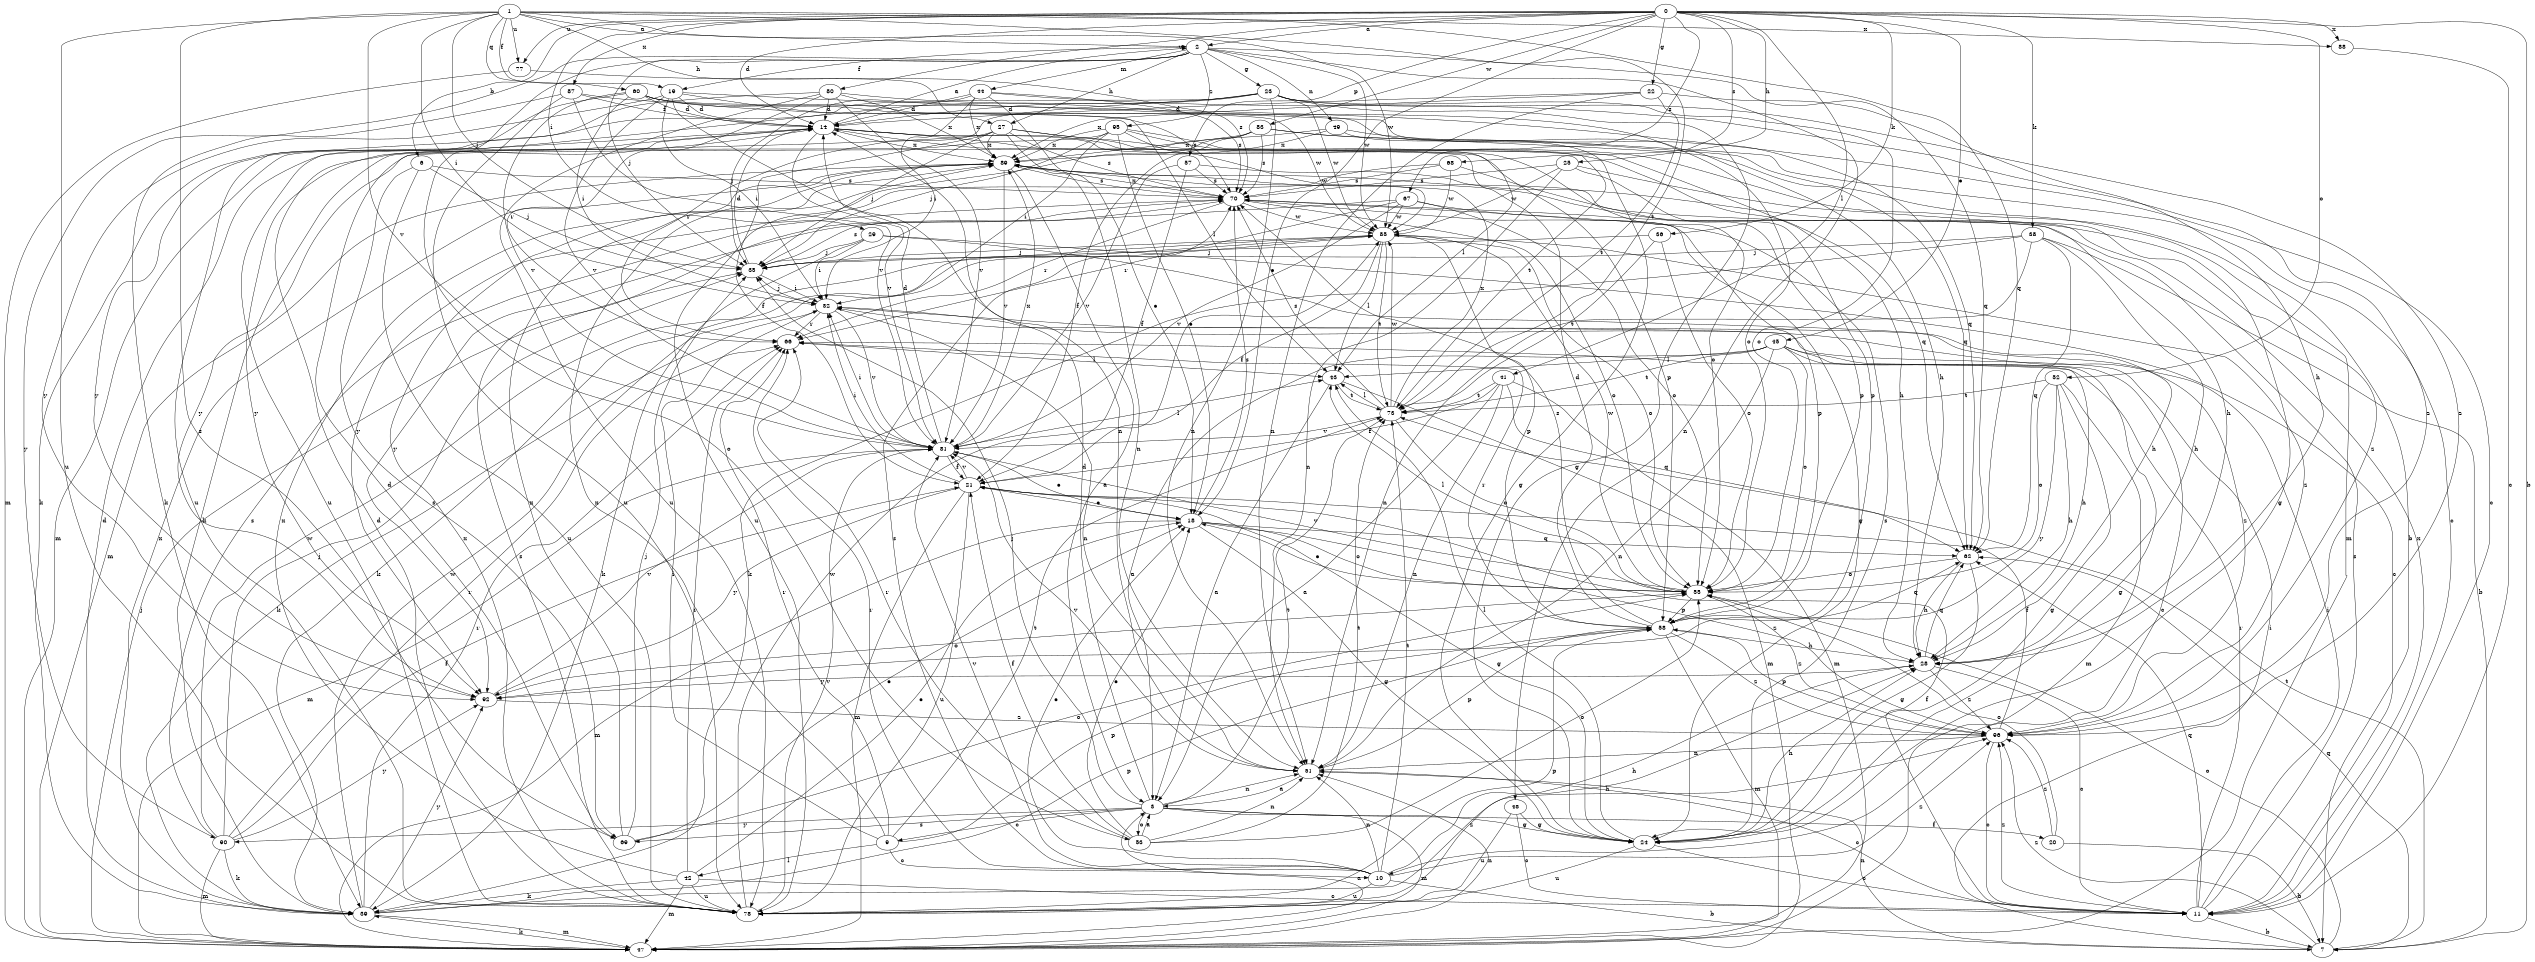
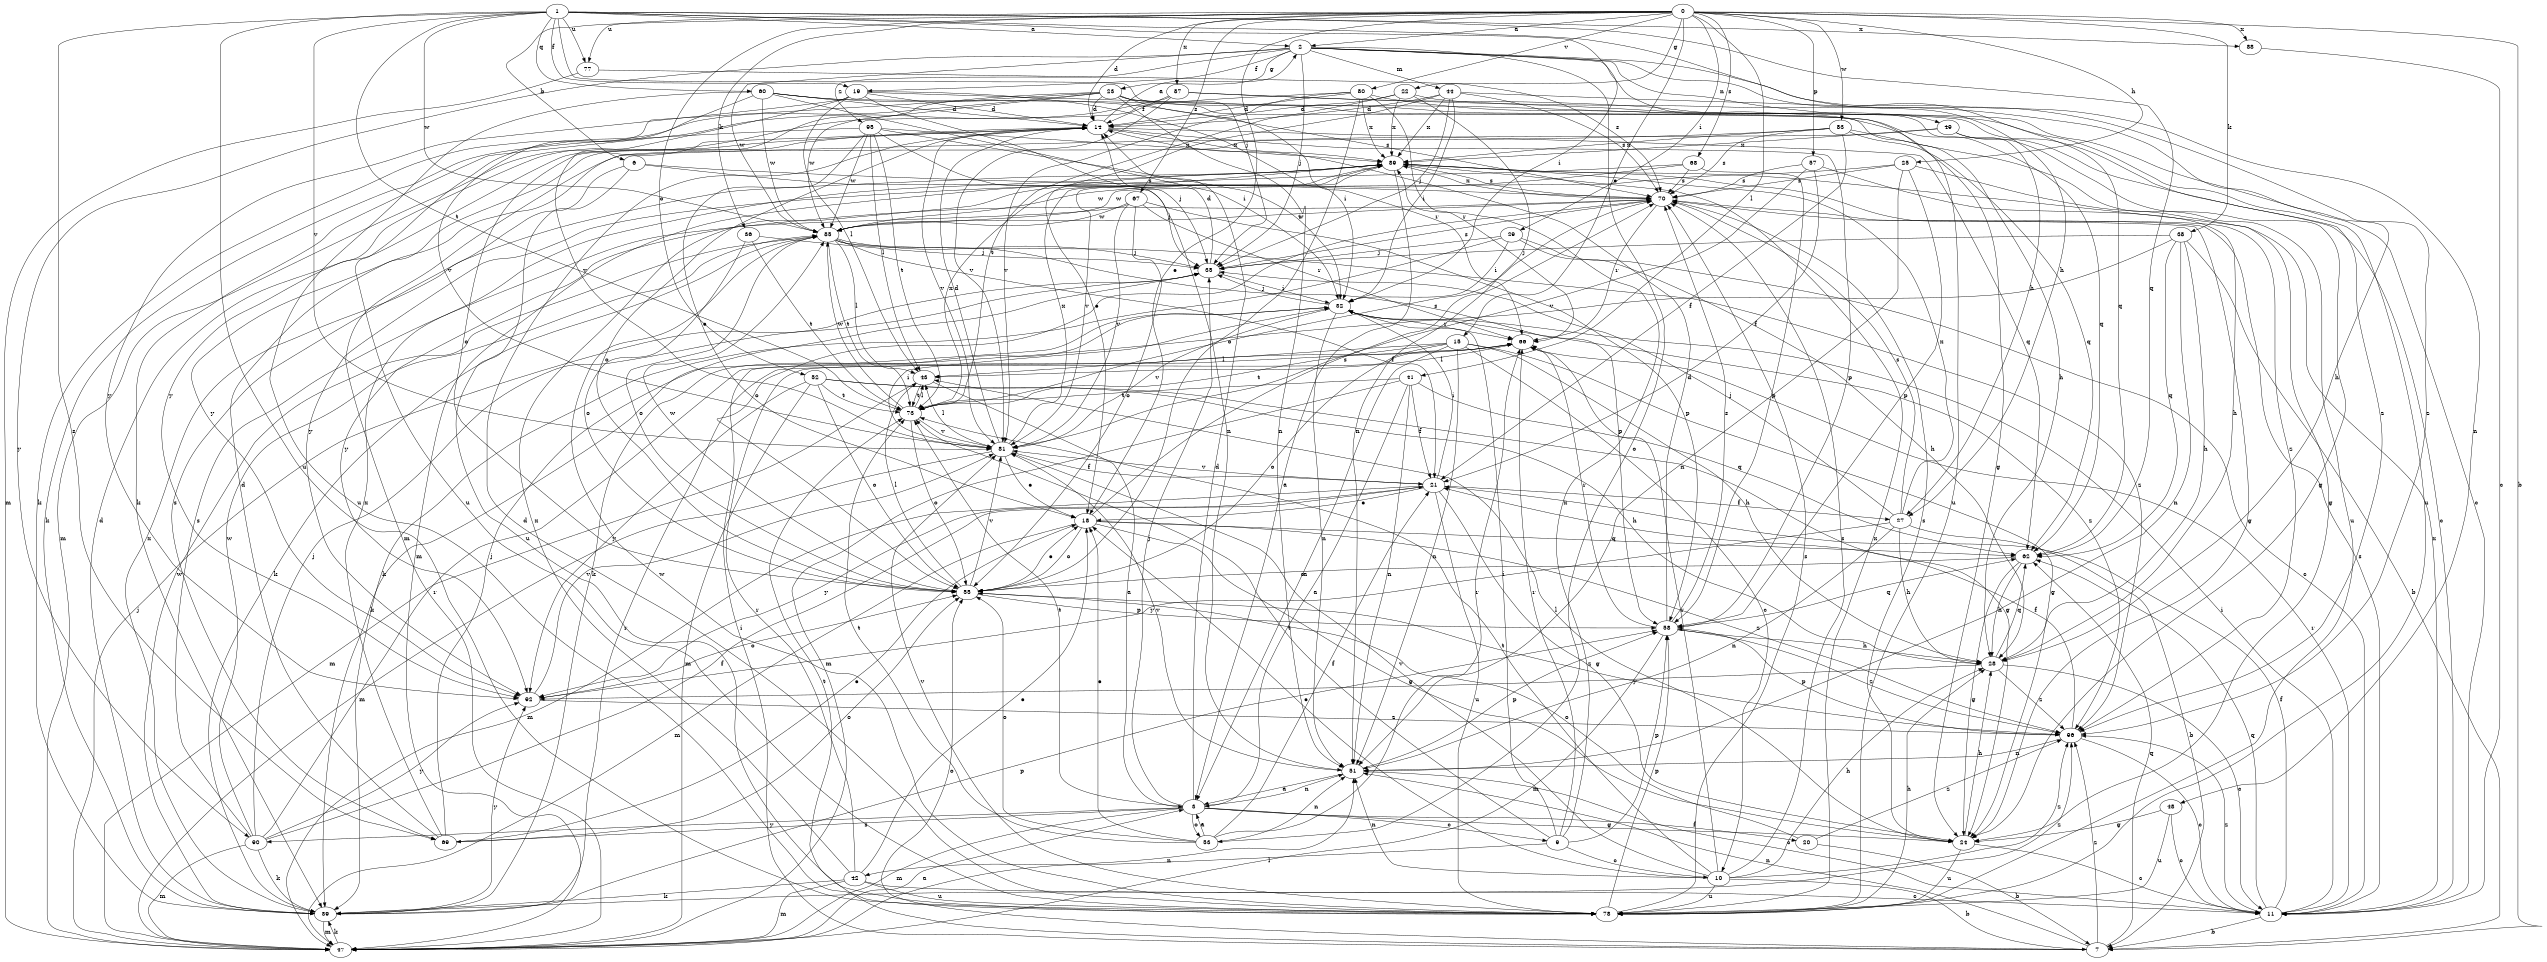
  strict digraph {
    0
    2
    6
    7
    14
-   15 [label=45]
+   15
    18
    22
    25
    29
    36
    38
    41
    52
    57
    67
    68
    77
    80
    83
    87
    88
    19
    27
    35
    62
    85
    23
    44
    48
    49
    53
    90
    95
    69
    78
    70
    32
    73
    51
    55
    96
    81
    47
    58
    89
    3
    24
    10
    28
    43
    11
    39
    21
    92
    66
    1
    60
    9
    20
    42
    0 -> 2 [label=a]
    0 -> 6 [label=b]
    0 -> 7 [label=b]
    0 -> 14 [label=d]
    0 -> 15 [label=e]
    0 -> 18 [label=e]
    0 -> 22 [label=g]
    0 -> 25 [label=h]
    0 -> 29 [label=i]
    0 -> 36 [label=k]
    0 -> 38 [label=k]
    0 -> 41 [label=l]
    0 -> 52 [label=o]
    0 -> 57 [label=p]
    0 -> 67 [label=s]
    0 -> 68 [label=s]
    0 -> 77 [label=u]
    0 -> 80 [label=v]
    0 -> 83 [label=w]
    0 -> 87 [label=x]
    0 -> 88 [label=x]
    2 -> 19 [label=f]
    2 -> 27 [label=h]
    2 -> 35 [label=j]
    2 -> 62 [label=q]
    2 -> 85 [label=w]
    2 -> 23 [label=g]
    2 -> 44 [label=m]
    2 -> 48 [label=n]
    2 -> 49 [label=n]
    2 -> 53 [label=o]
    2 -> 90 [label=y]
    2 -> 95 [label=z]
    6 -> 35 [label=j]
    6 -> 69 [label=s]
    6 -> 78 [label=u]
    6 -> 70 [label=s]
    7 -> 62 [label=q]
    7 -> 32 [label=i]
    7 -> 73 [label=t]
    7 -> 51 [label=n]
    7 -> 55 [label=o]
    7 -> 96 [label=z]
    14 -> 2 [label=a]
    14 -> 62 [label=q]
    14 -> 55 [label=o]
    14 -> 81 [label=v]
    14 -> 47 [label=m]
    14 -> 58 [label=p]
    14 -> 89 [label=x]
    15 -> 73 [label=t]
    15 -> 51 [label=n]
    15 -> 55 [label=o]
    15 -> 3 [label=a]
    15 -> 24 [label=g]
    15 -> 10 [label=c]
    15 -> 28 [label=h]
    15 -> 43 [label=l]
    18 -> 62 [label=q]
    18 -> 70 [label=s]
    18 -> 55 [label=o]
    18 -> 96 [label=z]
    18 -> 47 [label=m]
    18 -> 24 [label=g]
    22 -> 14 [label=d]
    22 -> 73 [label=t]
    22 -> 51 [label=n]
    22 -> 89 [label=x]
    22 -> 28 [label=h]
    25 -> 85 [label=w]
    25 -> 70 [label=s]
    25 -> 51 [label=n]
    25 -> 58 [label=p]
    25 -> 24 [label=g]
    29 -> 35 [label=j]
    29 -> 32 [label=i]
    29 -> 28 [label=h]
    29 -> 11 [label=c]
    29 -> 39 [label=k]
    36 -> 35 [label=j]
    36 -> 73 [label=t]
    36 -> 55 [label=o]
    38 -> 7 [label=b]
    38 -> 35 [label=j]
    38 -> 62 [label=q]
    38 -> 51 [label=n]
    38 -> 28 [label=h]
    38 -> 39 [label=k]
    41 -> 62 [label=q]
    41 -> 73 [label=t]
    41 -> 51 [label=n]
    41 -> 47 [label=m]
    41 -> 3 [label=a]
    41 -> 21 [label=f]
    52 -> 73 [label=t]
    52 -> 55 [label=o]
    52 -> 47 [label=m]
    52 -> 24 [label=g]
    52 -> 28 [label=h]
    52 -> 92 [label=y]
    57 -> 70 [label=s]
    57 -> 81 [label=v]
    57 -> 28 [label=h]
    57 -> 21 [label=f]
    67 -> 85 [label=w]
    67 -> 55 [label=o]
    67 -> 81 [label=v]
    67 -> 58 [label=p]
    67 -> 92 [label=y]
    67 -> 66 [label=r]
    68 -> 85 [label=w]
    68 -> 70 [label=s]
    68 -> 58 [label=p]
    68 -> 92 [label=y]
    77 -> 70 [label=s]
    77 -> 47 [label=m]
    80 -> 14 [label=d]
    80 -> 78 [label=u]
    80 -> 55 [label=o]
    80 -> 81 [label=v]
    80 -> 89 [label=x]
    80 -> 92 [label=y]
    80 -> 66 [label=r]
    83 -> 62 [label=q]
    83 -> 78 [label=u]
    83 -> 70 [label=s]
    83 -> 47 [label=m]
    83 -> 89 [label=x]
    83 -> 21 [label=f]
    87 -> 14 [label=f]
    87 -> 78 [label=u]
    87 -> 81 [label=v]
    87 -> 11 [label=c]
    87 -> 39 [label=k]
    88 -> 11 [label=c]
    19 -> 14 [label=d]
    19 -> 62 [label=q]
    19 -> 32 [label=i]
    19 -> 51 [label=n]
    19 -> 81 [label=v]
    19 -> 43 [label=l]
    19 -> 92 [label=y]
    27 -> 7 [label=b]
    27 -> 35 [label=j]
    27 -> 70 [label=s]
    27 -> 51 [label=n]
    27 -> 89 [label=x]
    27 -> 28 [label=h]
-   27 -> 21 [label=f]
+   21 -> 27 [label=f]
    27 -> 92 [label=y]
    35 -> 14 [label=d]
    35 -> 70 [label=s]
    35 -> 32 [label=i]
    62 -> 55 [label=o]
    62 -> 24 [label=g]
    62 -> 28 [label=h]
    85 -> 35 [label=j]
    85 -> 73 [label=t]
    85 -> 55 [label=o]
    85 -> 96 [label=z]
    85 -> 58 [label=p]
    85 -> 43 [label=l]
    85 -> 39 [label=k]
    85 -> 21 [label=f]
    23 -> 14 [label=d]
    23 -> 85 [label=w]
    23 -> 78 [label=u]
    23 -> 51 [label=n]
    23 -> 55 [label=o]
    23 -> 96 [label=z]
    23 -> 24 [label=g]
    23 -> 39 [label=k]
    23 -> 66 [label=r]
    44 -> 14 [label=d]
    44 -> 18 [label=e]
    44 -> 35 [label=j]
    44 -> 70 [label=s]
    44 -> 32 [label=i]
    44 -> 96 [label=z]
    44 -> 89 [label=x]
    48 -> 78 [label=u]
    48 -> 24 [label=g]
    48 -> 11 [label=c]
    49 -> 89 [label=x]
    49 -> 24 [label=g]
    49 -> 11 [label=c]
    49 -> 92 [label=y]
    53 -> 18 [label=e]
    53 -> 73 [label=t]
    53 -> 51 [label=n]
    53 -> 55 [label=o]
    53 -> 3 [label=a]
    53 -> 21 [label=f]
    53 -> 66 [label=r]
    90 -> 35 [label=j]
    90 -> 85 [label=w]
    90 -> 70 [label=s]
    90 -> 47 [label=m]
    90 -> 39 [label=k]
    90 -> 21 [label=f]
    90 -> 92 [label=y]
    90 -> 66 [label=r]
    95 -> 18 [label=e]
    95 -> 35 [label=j]
    95 -> 85 [label=w]
    95 -> 32 [label=i]
    95 -> 73 [label=t]
    95 -> 89 [label=x]
    95 -> 43 [label=l]
    95 -> 39 [label=k]
    69 -> 14 [label=d]
    69 -> 18 [label=e]
    69 -> 35 [label=j]
    69 -> 55 [label=o]
    69 -> 89 [label=x]
    78 -> 14 [label=d]
    78 -> 85 [label=w]
    78 -> 70 [label=s]
    78 -> 81 [label=v]
    78 -> 58 [label=p]
    78 -> 89 [label=x]
    78 -> 28 [label=h]
    70 -> 85 [label=w]
    70 -> 55 [label=o]
    70 -> 89 [label=x]
    70 -> 24 [label=g]
    70 -> 66 [label=r]
    32 -> 35 [label=j]
    32 -> 51 [label=n]
    32 -> 96 [label=z]
    32 -> 81 [label=v]
    32 -> 39 [label=k]
    32 -> 66 [label=r]
    73 -> 85 [label=w]
    73 -> 70 [label=s]
    73 -> 55 [label=o]
    73 -> 81 [label=v]
    73 -> 89 [label=x]
    73 -> 43 [label=l]
    51 -> 81 [label=v]
    51 -> 58 [label=p]
    51 -> 3 [label=a]
    51 -> 11 [label=c]
    55 -> 18 [label=e]
    55 -> 85 [label=w]
    55 -> 96 [label=z]
    55 -> 81 [label=v]
    55 -> 58 [label=p]
    55 -> 43 [label=l]
    96 -> 51 [label=n]
    96 -> 58 [label=p]
    96 -> 11 [label=c]
    96 -> 21 [label=f]
    81 -> 14 [label=d]
    81 -> 18 [label=e]
    81 -> 32 [label=i]
    81 -> 47 [label=m]
    81 -> 89 [label=x]
    81 -> 43 [label=l]
    81 -> 21 [label=f]
    47 -> 35 [label=j]
    47 -> 51 [label=n]
    47 -> 3 [label=a]
    47 -> 39 [label=k]
    58 -> 14 [label=d]
    58 -> 62 [label=q]
    58 -> 70 [label=s]
    58 -> 96 [label=z]
    58 -> 47 [label=m]
    58 -> 28 [label=h]
    58 -> 66 [label=r]
    89 -> 70 [label=s]
    89 -> 96 [label=z]
    89 -> 81 [label=v]
    89 -> 47 [label=m]
    89 -> 3 [label=a]
    3 -> 14 [label=d]
    3 -> 35 [label=j]
    3 -> 53 [label=o]
    3 -> 90 [label=y]
    3 -> 69 [label=s]
    3 -> 73 [label=t]
    3 -> 51 [label=n]
    3 -> 47 [label=m]
    3 -> 24 [label=g]
    3 -> 9 [label=c]
    3 -> 20 [label=f]
    24 -> 78 [label=u]
    24 -> 70 [label=s]
    24 -> 28 [label=h]
    24 -> 43 [label=l]
    24 -> 11 [label=c]
    10 -> 7 [label=b]
    10 -> 18 [label=e]
    10 -> 78 [label=u]
    10 -> 70 [label=s]
    10 -> 73 [label=t]
    10 -> 51 [label=n]
    10 -> 96 [label=z]
    10 -> 81 [label=v]
    10 -> 28 [label=h]
    10 -> 66 [label=r]
    28 -> 62 [label=q]
    28 -> 96 [label=z]
    28 -> 11 [label=c]
    28 -> 92 [label=y]
    43 -> 73 [label=t]
    43 -> 47 [label=m]
    43 -> 3 [label=a]
    11 -> 7 [label=b]
    11 -> 62 [label=q]
    11 -> 70 [label=s]
    11 -> 32 [label=i]
    11 -> 96 [label=z]
    11 -> 89 [label=x]
    11 -> 21 [label=f]
    11 -> 66 [label=r]
    39 -> 14 [label=d]
    39 -> 85 [label=w]
    39 -> 96 [label=z]
    39 -> 47 [label=m]
    39 -> 58 [label=p]
    39 -> 89 [label=x]
    39 -> 92 [label=y]
    39 -> 66 [label=r]
    21 -> 18 [label=e]
    21 -> 78 [label=u]
    21 -> 32 [label=i]
    21 -> 81 [label=v]
    21 -> 47 [label=m]
    21 -> 24 [label=g]
    21 -> 92 [label=y]
    92 -> 55 [label=o]
    92 -> 96 [label=z]
    92 -> 81 [label=v]
    66 -> 43 [label=l]
    1 -> 2 [label=a]
    1 -> 77 [label=u]
    1 -> 88 [label=x]
    1 -> 19 [label=f]
    1 -> 27 [label=h]
    1 -> 35 [label=j]
    1 -> 62 [label=q]
    1 -> 85 [label=w]
    1 -> 69 [label=s]
    1 -> 78 [label=u]
    1 -> 32 [label=i]
    1 -> 73 [label=t]
    1 -> 81 [label=v]
    1 -> 60 [label=q]
    60 -> 14 [label=d]
    60 -> 85 [label=w]
    60 -> 78 [label=u]
    60 -> 70 [label=s]
    60 -> 32 [label=i]
    60 -> 81 [label=v]
    60 -> 28 [label=h]
    9 -> 32 [label=i]
    9 -> 73 [label=t]
    9 -> 58 [label=p]
    9 -> 89 [label=x]
    9 -> 10 [label=c]
    9 -> 66 [label=r]
    9 -> 42 [label=l]
    20 -> 7 [label=b]
    20 -> 55 [label=o]
    20 -> 96 [label=z]
    42 -> 18 [label=e]
    42 -> 78 [label=u]
    42 -> 47 [label=m]
    42 -> 89 [label=x]
    42 -> 11 [label=c]
    42 -> 39 [label=k]
    42 -> 66 [label=r]
  }
